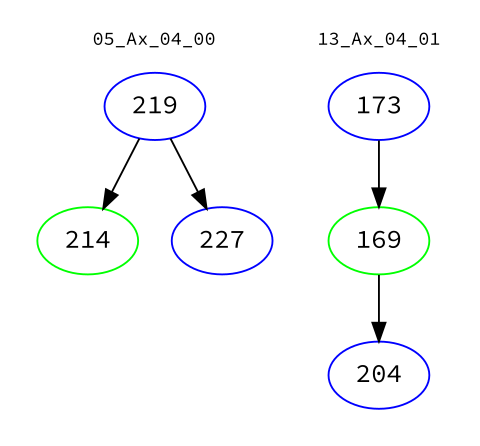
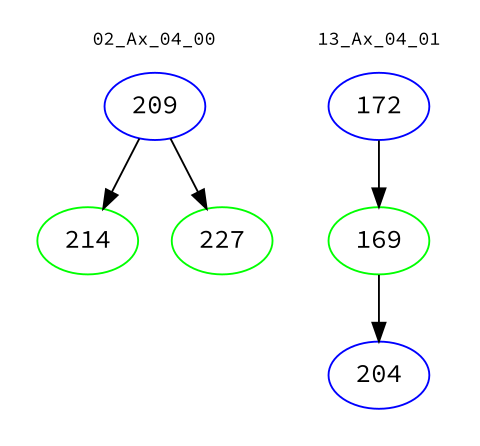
  digraph {
    fontname="Source Code Pro"
    node [color=blue fontname="Source Code Pro"]
    edge [color=black fontname="Source Code Pro"]
-   n1 [label=219]
+   n1 [label=209]
    n2 [color=green label=214]
-   n3 [label=227]
-   n4 [label=173]
+   n3 [color=green label=227]
+   n4 [label=172]
    n5 [color=green label=169]
    n6 [label=204]
    subgraph cluster_1 {
      color=white
      fontsize=10
-     label="05_Ax_04_00"
+     label="02_Ax_04_00"
      n1
      n2
      n3
    }
    subgraph cluster_2 {
      color=white
      fontsize=10
      label="13_Ax_04_01"
      n4
      n5
      n6
    }
    n1 -> n2
    n1 -> n3
    n4 -> n5
    n5 -> n6
  }
